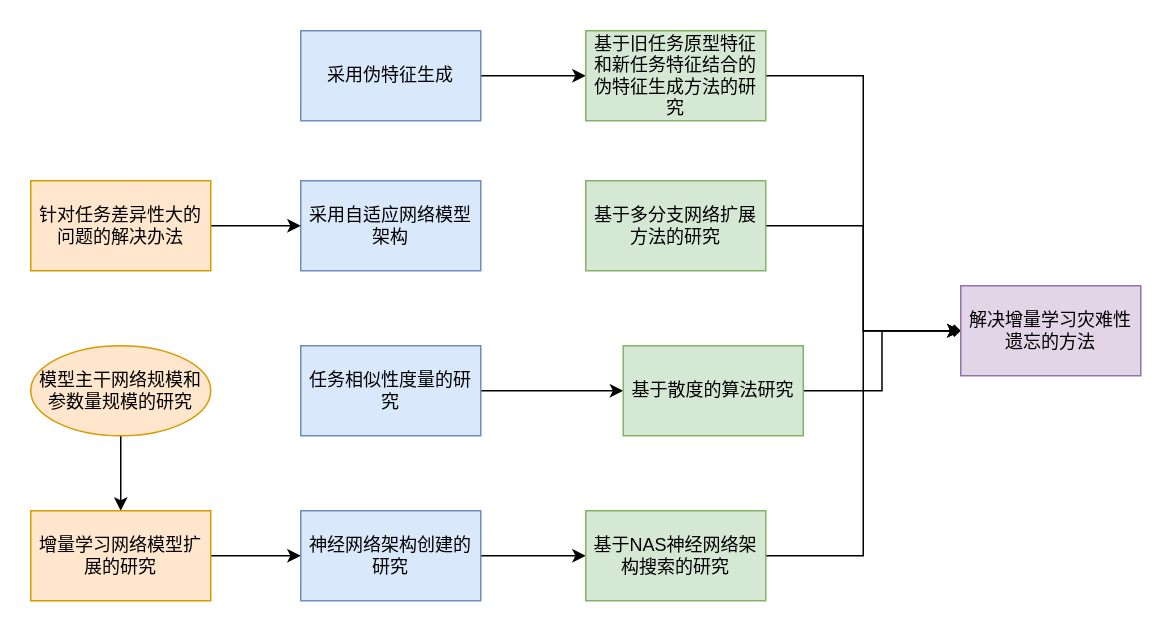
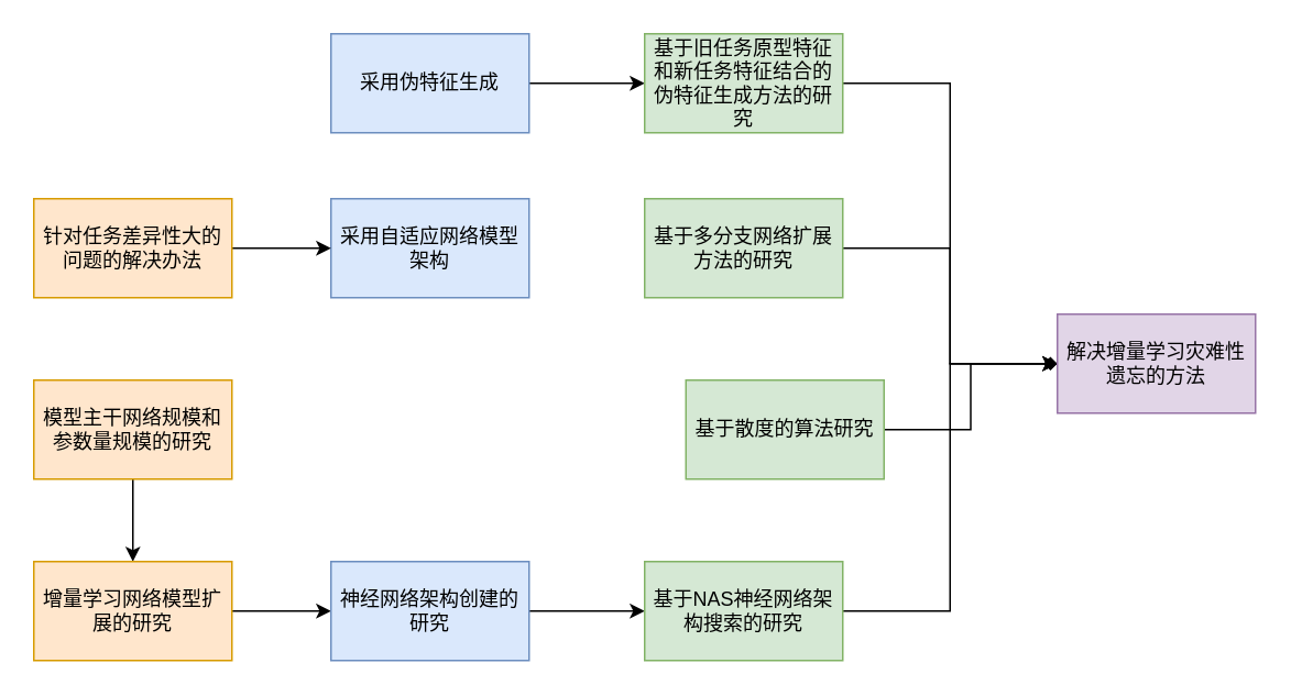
  <mxCell id="0" />
  <mxCell id="1" parent="0" />
  <mxCell id="2" value="" style="edgeStyle=orthogonalEdgeStyle;rounded=0;orthogonalLoop=1;jettySize=auto;html=1;" edge="1" parent="1" source="3" target="5"><mxGeometry relative="1" as="geometry" /></mxCell>
  <mxCell id="3" value="采用伪特征生成" style="whiteSpace=wrap;html=1;rounded=0;fillColor=#dae8fc;strokeColor=#6c8ebf;" vertex="1" parent="1"><mxGeometry x="200" y="20" width="120" height="60" as="geometry" /></mxCell>
  <mxCell id="4" style="edgeStyle=orthogonalEdgeStyle;rounded=0;orthogonalLoop=1;jettySize=auto;html=1;entryX=0;entryY=0.5;entryDx=0;entryDy=0;" edge="1" parent="1" source="5" target="23"><mxGeometry relative="1" as="geometry" /></mxCell>
  <mxCell id="5" value="基于旧任务原型特征和新任务特征结合的伪特征生成方法的研究" style="whiteSpace=wrap;html=1;rounded=0;fillColor=#d5e8d4;strokeColor=#82b366;" vertex="1" parent="1"><mxGeometry x="390" y="20" width="120" height="60" as="geometry" /></mxCell>
  <mxCell id="6" value="采用自适应网络模型架构" style="rounded=0;whiteSpace=wrap;html=1;fillColor=#dae8fc;strokeColor=#6c8ebf;" vertex="1" parent="1"><mxGeometry x="200" y="120" width="120" height="60" as="geometry" /></mxCell>
  <mxCell id="7" value="" style="edgeStyle=orthogonalEdgeStyle;rounded=0;orthogonalLoop=1;jettySize=auto;html=1;" edge="1" parent="1" source="8" target="6"><mxGeometry relative="1" as="geometry" /></mxCell>
  <mxCell id="8" value="针对任务差异性大的问题的解决办法" style="rounded=0;whiteSpace=wrap;html=1;fillColor=#ffe6cc;strokeColor=#d79b00;" vertex="1" parent="1"><mxGeometry x="20" y="120" width="120" height="60" as="geometry" /></mxCell>
  <mxCell id="9" style="edgeStyle=orthogonalEdgeStyle;rounded=0;orthogonalLoop=1;jettySize=auto;html=1;entryX=0;entryY=0.5;entryDx=0;entryDy=0;endArrow=diamond;" edge="1" parent="1" source="10" target="23"><mxGeometry relative="1" as="geometry" /></mxCell>
  <mxCell id="10" value="基于多分支网络扩展方法的研究" style="whiteSpace=wrap;html=1;rounded=0;fillColor=#d5e8d4;strokeColor=#82b366;" vertex="1" parent="1"><mxGeometry x="390" y="120" width="120" height="60" as="geometry" /></mxCell>
  <mxCell id="11" value="" style="edgeStyle=orthogonalEdgeStyle;rounded=0;orthogonalLoop=1;jettySize=auto;html=1;" edge="1" parent="1" source="12" target="18"><mxGeometry relative="1" as="geometry" /></mxCell>
- <mxCell id="12" value="模型主干网络规模和参数量规模的研究" style="ellipse;whiteSpace=wrap;html=1;fillColor=#ffe6cc;strokeColor=#d79b00;" vertex="1" parent="1"><mxGeometry x="20" y="230" width="120" height="60" as="geometry" /></mxCell>
- <mxCell id="13" value="" style="edgeStyle=orthogonalEdgeStyle;rounded=0;orthogonalLoop=1;jettySize=auto;html=1;" edge="1" parent="1" source="14" target="16"><mxGeometry relative="1" as="geometry" /></mxCell>
- <mxCell id="14" value="任务相似性度量的研究" style="whiteSpace=wrap;html=1;rounded=0;fillColor=#dae8fc;strokeColor=#6c8ebf;" vertex="1" parent="1"><mxGeometry x="200" y="230" width="120" height="60" as="geometry" /></mxCell>
+ <mxCell id="12" value="模型主干网络规模和参数量规模的研究" style="rounded=0;whiteSpace=wrap;html=1;fillColor=#ffe6cc;strokeColor=#d79b00;" vertex="1" parent="1"><mxGeometry x="20" y="230" width="120" height="60" as="geometry" /></mxCell>
  <mxCell id="15" style="edgeStyle=orthogonalEdgeStyle;rounded=0;orthogonalLoop=1;jettySize=auto;html=1;entryX=0;entryY=0.5;entryDx=0;entryDy=0;" edge="1" parent="1" source="16" target="23"><mxGeometry relative="1" as="geometry" /></mxCell>
  <mxCell id="16" value="基于散度的算法研究" style="whiteSpace=wrap;html=1;rounded=0;fillColor=#d5e8d4;strokeColor=#82b366;" vertex="1" parent="1"><mxGeometry x="415" y="230" width="120" height="60" as="geometry" /></mxCell>
  <mxCell id="17" value="" style="edgeStyle=orthogonalEdgeStyle;rounded=0;orthogonalLoop=1;jettySize=auto;html=1;" edge="1" parent="1" source="18" target="20"><mxGeometry relative="1" as="geometry" /></mxCell>
  <mxCell id="18" value="增量学习网络模型扩展的研究" style="rounded=0;whiteSpace=wrap;html=1;fillColor=#ffe6cc;strokeColor=#d79b00;" vertex="1" parent="1"><mxGeometry x="20" y="340" width="120" height="60" as="geometry" /></mxCell>
  <mxCell id="19" value="" style="edgeStyle=orthogonalEdgeStyle;rounded=0;orthogonalLoop=1;jettySize=auto;html=1;" edge="1" parent="1" source="20" target="22"><mxGeometry relative="1" as="geometry" /></mxCell>
  <mxCell id="20" value="神经网络架构创建的研究" style="whiteSpace=wrap;html=1;rounded=0;fillColor=#dae8fc;strokeColor=#6c8ebf;" vertex="1" parent="1"><mxGeometry x="200" y="340" width="120" height="60" as="geometry" /></mxCell>
  <mxCell id="21" style="edgeStyle=orthogonalEdgeStyle;rounded=0;orthogonalLoop=1;jettySize=auto;html=1;entryX=0;entryY=0.5;entryDx=0;entryDy=0;" edge="1" parent="1" source="22" target="23"><mxGeometry relative="1" as="geometry" /></mxCell>
  <mxCell id="22" value="基于NAS神经网络架构搜索的研究" style="whiteSpace=wrap;html=1;rounded=0;fillColor=#d5e8d4;strokeColor=#82b366;" vertex="1" parent="1"><mxGeometry x="390" y="340" width="120" height="60" as="geometry" /></mxCell>
  <mxCell id="23" value="解决增量学习灾难性遗忘的方法" style="rounded=0;whiteSpace=wrap;html=1;fillColor=#e1d5e7;strokeColor=#9673a6;" vertex="1" parent="1"><mxGeometry x="640" y="190" width="120" height="60" as="geometry" /></mxCell>
